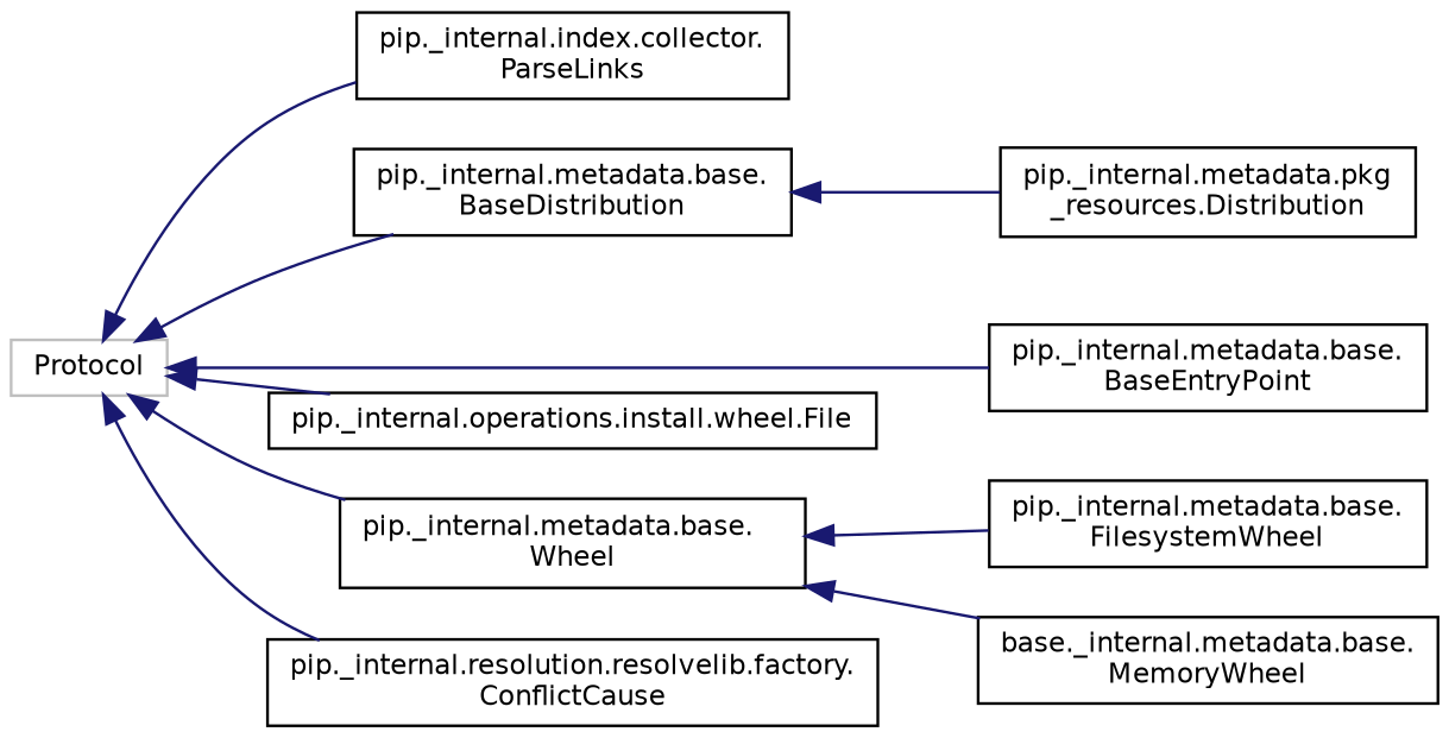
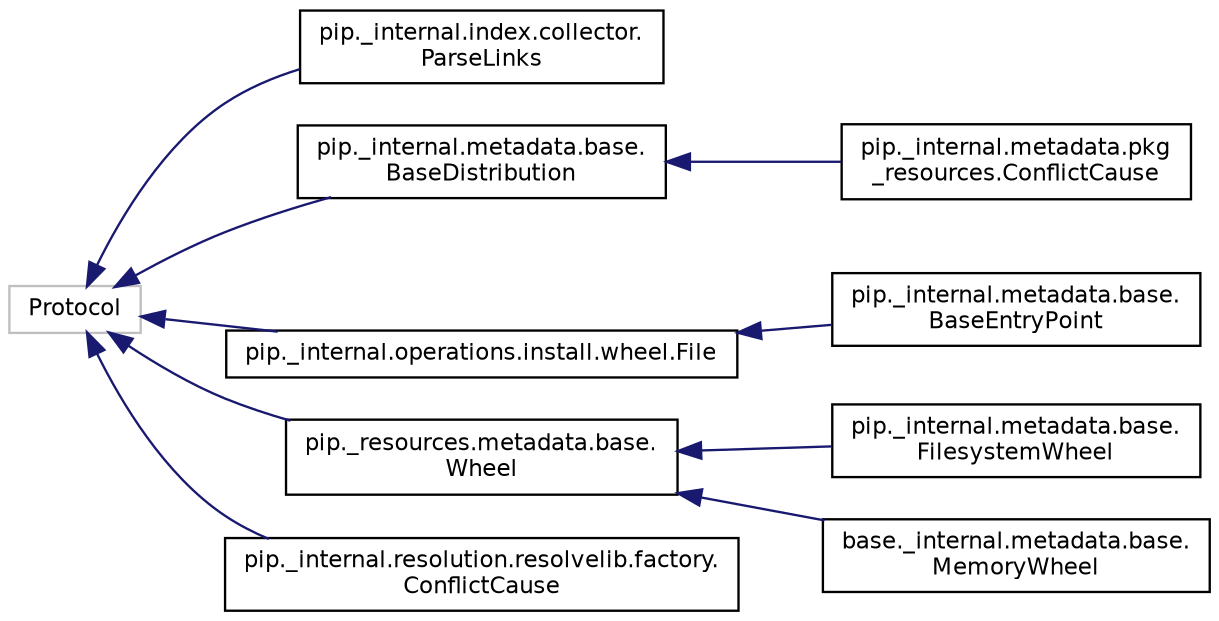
  digraph {
    fontname="DejaVu Sans"
    rankdir=LR
    node [color=black fillcolor=white fontname="DejaVu Sans" fontsize=10 shape=record style=filled]
    edge [color=midnightblue dir=back fontname="DejaVu Sans" fontsize=10 labelfontname=Helvetica labelfontsize=10 style=solid]
    n1 [color=grey75 height=0.2 label=Protocol width=0.4]
    n2 [height=0.2 label="pip._internal.index.collector.\lParseLinks" width=0.4]
    n3 [height=0.2 label="pip._internal.metadata.base.\lBaseDistribution" width=0.4]
    n4 [height=0.2 label="pip._internal.metadata.base.\lBaseEntryPoint" width=0.4]
-   n5 [height=0.2 label="pip._internal.metadata.base.\lWheel" width=0.4]
+   n5 [height=0.2 label="pip._resources.metadata.base.\lWheel" width=0.4]
    n6 [height=0.2 label="pip._internal.operations.install.wheel.File" width=0.4]
    n7 [height=0.2 label="pip._internal.resolution.resolvelib.factory.\lConflictCause" width=0.4]
-   n8 [height=0.2 label="pip._internal.metadata.pkg\l_resources.Distribution" width=0.4]
+   n8 [height=0.2 label="pip._internal.metadata.pkg\l_resources.ConflictCause" width=0.4]
    n9 [height=0.2 label="pip._internal.metadata.base.\lFilesystemWheel" width=0.4]
    n10 [height=0.2 label="base._internal.metadata.base.\lMemoryWheel" width=0.4]
    n1 -> n2
    n1 -> n3
-   n1 -> n4
+   n6 -> n4
    n1 -> n5
    n1 -> n6
    n1 -> n7
    n3 -> n8
    n5 -> n9
    n5 -> n10
  }
